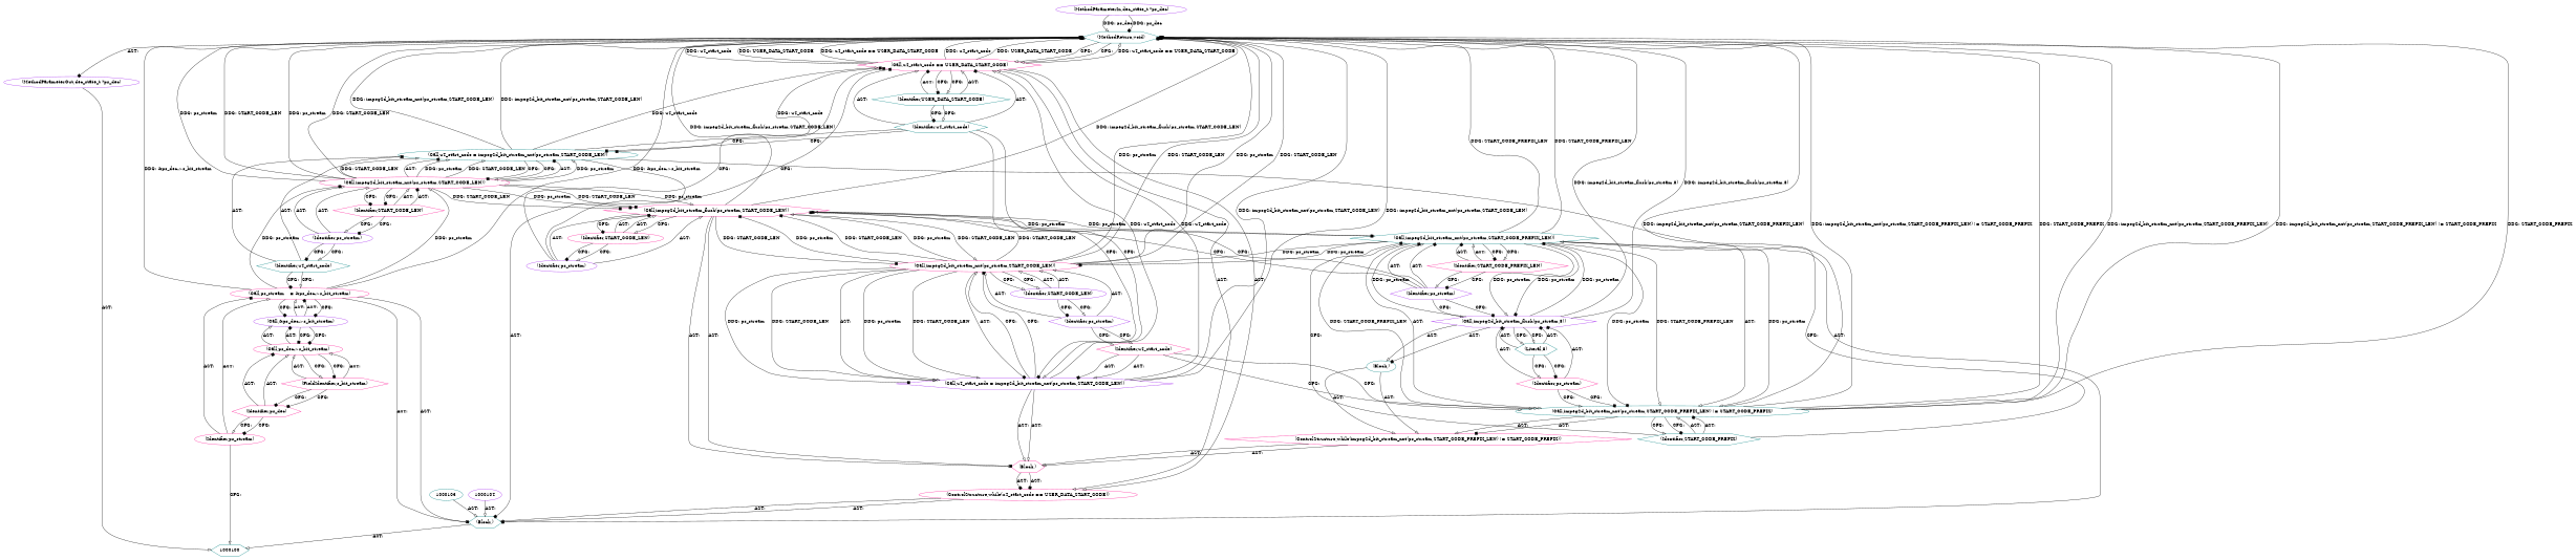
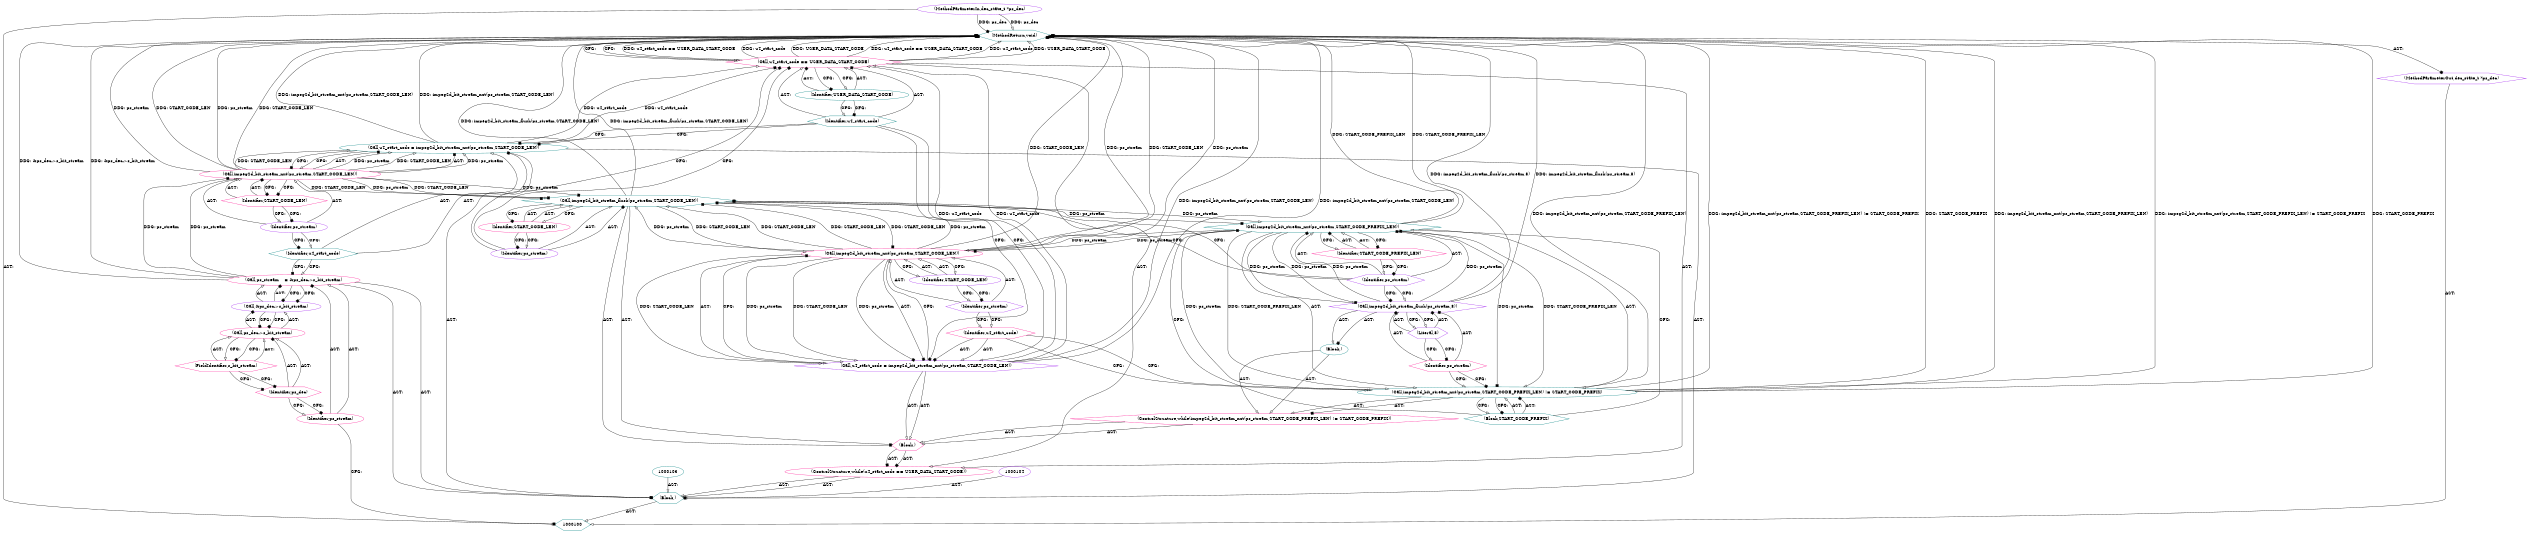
  digraph {
    node [color=deeppink shape=hexagon]
    edge [arrowhead=onormal]
    n1 [color=teal label="(MethodReturn,void)"]
    n2 [label="(Call,u4_start_code == USER_DATA_START_CODE)"]
-   n3 [color=purple label="(MethodParameterOut,dec_state_t *ps_dec)" shape=ellipse]
-   n4 [color=teal label="(Identifier,USER_DATA_START_CODE)"]
+   n3 [color=purple label="(MethodParameterOut,dec_state_t *ps_dec)"]
+   n4 [color=teal label="(Identifier,USER_DATA_START_CODE)" shape=ellipse]
    n5 [label="(ControlStructure,while(u4_start_code == USER_DATA_START_CODE))" shape=ellipse]
    1000100 [color=teal]
    n7 [color=purple label="(MethodParameterIn,dec_state_t *ps_dec)" shape=ellipse]
    n8 [color=teal label="(Identifier,u4_start_code)"]
    n9 [color=teal label="(Block,)"]
    n10 [color=purple label="(Call,u4_start_code = impeg2d_bit_stream_nxt(ps_stream,START_CODE_LEN))"]
    n11 [color=teal label="(Call,u4_start_code = impeg2d_bit_stream_nxt(ps_stream,START_CODE_LEN))" shape=ellipse]
    n12 [label="(Block,)"]
    n13 [label="(Call,impeg2d_bit_stream_nxt(ps_stream,START_CODE_LEN))" shape=ellipse]
    n14 [label="(Call,impeg2d_bit_stream_nxt(ps_stream,START_CODE_LEN))" shape=ellipse]
    n15 [color=purple label="(Identifier,ps_stream)" shape=ellipse]
-   n16 [label="(Call,impeg2d_bit_stream_flush(ps_stream,START_CODE_LEN))"]
+   n16 [color=teal label="(Call,impeg2d_bit_stream_flush(ps_stream,START_CODE_LEN))"]
    n17 [label="(Identifier,START_CODE_LEN)" shape=ellipse]
    n18 [color=teal label="(Call,impeg2d_bit_stream_nxt(ps_stream,START_CODE_PREFIX_LEN))"]
    n19 [color=teal label="(Call,impeg2d_bit_stream_nxt(ps_stream,START_CODE_PREFIX_LEN) != START_CODE_PREFIX)" shape=ellipse]
    n20 [label="(Identifier,START_CODE_PREFIX_LEN)"]
    n21 [color=purple label="(Call,impeg2d_bit_stream_flush(ps_stream,8))"]
    n22 [color=purple label="(Identifier,START_CODE_LEN)" shape=ellipse]
-   n23 [color=teal label="(Identifier,START_CODE_PREFIX)"]
+   n23 [color=teal label="(Block,START_CODE_PREFIX)"]
    n24 [label="(ControlStructure,while(impeg2d_bit_stream_nxt(ps_stream,START_CODE_PREFIX_LEN) != START_CODE_PREFIX))"]
    n25 [color=purple label="(Identifier,ps_stream)"]
    n26 [color=teal label="(Block,)" shape=ellipse]
-   n27 [color=teal label="(Literal,8)"]
+   n27 [color=purple label="(Literal,8)"]
    n28 [label="(Identifier,ps_stream)"]
    n29 [color=purple label="(Identifier,ps_stream)"]
    n30 [label="(Identifier,u4_start_code)"]
    n31 [color=purple label="(Call,&ps_dec->s_bit_stream)" shape=ellipse]
    n32 [label="(Call,ps_dec->s_bit_stream)" shape=ellipse]
    n33 [label="(Call,ps_stream    = &ps_dec->s_bit_stream)" shape=ellipse]
    n34 [label="(FieldIdentifier,s_bit_stream)"]
    n35 [label="(Identifier,ps_dec)"]
    n36 [label="(Identifier,ps_stream)" shape=ellipse]
    n37 [label="(Identifier,START_CODE_LEN)"]
    n38 [color=purple label="(Identifier,ps_stream)" shape=ellipse]
    n39 [color=teal label="(Identifier,u4_start_code)"]
    1000103 [color=teal shape=ellipse]
    1000104 [color=purple shape=ellipse]
    n1 -> n2 [label="CFG: "]
    n1 -> n2 [label="CFG: "]
    n1 -> n3 [arrowhead=box label="AST: "]
    n2 -> n1 [label="DDG: u4_start_code == USER_DATA_START_CODE"]
    n2 -> n1 [arrowhead=box label="DDG: u4_start_code"]
    n2 -> n1 [arrowhead=box label="DDG: USER_DATA_START_CODE"]
    n2 -> n1 [arrowhead=box label="DDG: u4_start_code == USER_DATA_START_CODE"]
    n2 -> n1 [label="DDG: u4_start_code"]
    n2 -> n1 [label="DDG: USER_DATA_START_CODE"]
    n2 -> n4 [arrowhead=box label="CFG: "]
    n2 -> n4 [label="CFG: "]
    n2 -> n5 [label="AST: "]
    n2 -> n5 [label="AST: "]
    n3 -> 1000100 [label="AST: "]
    n4 -> n2 [label="AST: "]
    n4 -> n2 [arrowhead=box label="AST: "]
    n4 -> n8 [arrowhead=box label="CFG: "]
    n4 -> n8 [label="CFG: "]
    n5 -> n9 [label="AST: "]
    n5 -> n9 [label="AST: "]
    n7 -> n1 [label="DDG: ps_dec"]
    n7 -> n1 [arrowhead=box label="DDG: ps_dec"]
+   n7 -> 1000100 [arrowhead=box label="AST: "]
    n8 -> n2 [label="AST: "]
    n8 -> n2 [arrowhead=box label="AST: "]
    n8 -> n10 [arrowhead=box label="CFG: "]
    n8 -> n10 [label="CFG: "]
    n8 -> n11 [arrowhead=box label="CFG: "]
    n8 -> n11 [arrowhead=box label="CFG: "]
    n9 -> 1000100 [label="AST: "]
    n10 -> n1 [label="DDG: impeg2d_bit_stream_nxt(ps_stream,START_CODE_LEN)"]
    n10 -> n1 [label="DDG: impeg2d_bit_stream_nxt(ps_stream,START_CODE_LEN)"]
    n10 -> n2 [label="DDG: u4_start_code"]
    n10 -> n2 [label="DDG: u4_start_code"]
    n10 -> n12 [label="AST: "]
    n10 -> n12 [label="AST: "]
    n10 -> n13 [label="CFG: "]
    n10 -> n13 [arrowhead=box label="CFG: "]
    n11 -> n1 [arrowhead=box label="DDG: impeg2d_bit_stream_nxt(ps_stream,START_CODE_LEN)"]
    n11 -> n1 [arrowhead=box label="DDG: impeg2d_bit_stream_nxt(ps_stream,START_CODE_LEN)"]
    n11 -> n2 [arrowhead=box label="DDG: u4_start_code"]
    n11 -> n2 [label="DDG: u4_start_code"]
    n11 -> n9 [arrowhead=box label="AST: "]
    n11 -> n9 [arrowhead=box label="AST: "]
    n11 -> n14 [arrowhead=box label="CFG: "]
    n11 -> n14 [label="CFG: "]
    n12 -> n5 [arrowhead=box label="AST: "]
    n12 -> n5 [arrowhead=box label="AST: "]
    n13 -> n1 [arrowhead=box label="DDG: ps_stream"]
    n13 -> n1 [arrowhead=box label="DDG: START_CODE_LEN"]
    n13 -> n1 [arrowhead=box label="DDG: ps_stream"]
    n13 -> n1 [arrowhead=box label="DDG: START_CODE_LEN"]
    n13 -> n10 [arrowhead=box label="AST: "]
    n13 -> n10 [arrowhead=box label="DDG: ps_stream"]
    n13 -> n10 [label="DDG: START_CODE_LEN"]
    n13 -> n10 [label="AST: "]
    n13 -> n10 [label="DDG: ps_stream"]
    n13 -> n10 [label="DDG: START_CODE_LEN"]
    n13 -> n16 [arrowhead=box label="DDG: ps_stream"]
    n13 -> n16 [arrowhead=box label="DDG: START_CODE_LEN"]
    n13 -> n16 [label="DDG: ps_stream"]
    n13 -> n16 [label="DDG: START_CODE_LEN"]
    n13 -> n22 [label="CFG: "]
    n13 -> n22 [label="CFG: "]
    n14 -> n1 [arrowhead=box label="DDG: ps_stream"]
    n14 -> n1 [arrowhead=box label="DDG: START_CODE_LEN"]
    n14 -> n1 [arrowhead=box label="DDG: ps_stream"]
    n14 -> n1 [label="DDG: START_CODE_LEN"]
    n14 -> n11 [arrowhead=box label="AST: "]
    n14 -> n11 [label="DDG: ps_stream"]
    n14 -> n11 [label="DDG: START_CODE_LEN"]
    n14 -> n11 [arrowhead=box label="AST: "]
    n14 -> n11 [label="DDG: ps_stream"]
    n14 -> n11 [label="DDG: START_CODE_LEN"]
    n14 -> n16 [arrowhead=box label="DDG: ps_stream"]
    n14 -> n16 [arrowhead=box label="DDG: START_CODE_LEN"]
    n14 -> n16 [label="DDG: ps_stream"]
    n14 -> n16 [arrowhead=box label="DDG: START_CODE_LEN"]
    n14 -> n37 [arrowhead=box label="CFG: "]
    n14 -> n37 [arrowhead=box label="CFG: "]
    n15 -> n2 [arrowhead=box label="CFG: "]
    n15 -> n2 [arrowhead=box label="CFG: "]
    n15 -> n16 [label="AST: "]
    n15 -> n16 [arrowhead=box label="AST: "]
    n16 -> n1 [label="DDG: impeg2d_bit_stream_flush(ps_stream,START_CODE_LEN)"]
    n16 -> n1 [arrowhead=box label="DDG: impeg2d_bit_stream_flush(ps_stream,START_CODE_LEN)"]
    n16 -> n12 [arrowhead=box label="AST: "]
    n16 -> n12 [label="AST: "]
    n16 -> n13 [arrowhead=box label="DDG: START_CODE_LEN"]
    n16 -> n13 [label="DDG: START_CODE_LEN"]
    n16 -> n17 [label="CFG: "]
    n16 -> n17 [arrowhead=box label="CFG: "]
    n16 -> n18 [arrowhead=box label="DDG: ps_stream"]
    n16 -> n18 [label="DDG: ps_stream"]
    n17 -> n15 [arrowhead=box label="CFG: "]
    n17 -> n15 [label="CFG: "]
    n17 -> n16 [label="AST: "]
    n17 -> n16 [label="AST: "]
    n18 -> n1 [label="DDG: START_CODE_PREFIX_LEN"]
    n18 -> n1 [arrowhead=box label="DDG: START_CODE_PREFIX_LEN"]
    n18 -> n13 [label="DDG: ps_stream"]
    n18 -> n13 [arrowhead=box label="DDG: ps_stream"]
    n18 -> n19 [label="AST: "]
    n18 -> n19 [label="DDG: ps_stream"]
    n18 -> n19 [label="DDG: START_CODE_PREFIX_LEN"]
    n18 -> n19 [label="AST: "]
    n18 -> n19 [arrowhead=box label="DDG: ps_stream"]
    n18 -> n19 [label="DDG: START_CODE_PREFIX_LEN"]
    n18 -> n20 [arrowhead=box label="CFG: "]
    n18 -> n20 [label="CFG: "]
    n18 -> n21 [label="DDG: ps_stream"]
    n18 -> n21 [arrowhead=box label="DDG: ps_stream"]
    n19 -> n1 [arrowhead=box label="DDG: impeg2d_bit_stream_nxt(ps_stream,START_CODE_PREFIX_LEN)"]
    n19 -> n1 [label="DDG: impeg2d_bit_stream_nxt(ps_stream,START_CODE_PREFIX_LEN) != START_CODE_PREFIX"]
    n19 -> n1 [arrowhead=box label="DDG: START_CODE_PREFIX"]
    n19 -> n1 [arrowhead=box label="DDG: impeg2d_bit_stream_nxt(ps_stream,START_CODE_PREFIX_LEN)"]
    n19 -> n1 [label="DDG: impeg2d_bit_stream_nxt(ps_stream,START_CODE_PREFIX_LEN) != START_CODE_PREFIX"]
    n19 -> n1 [label="DDG: START_CODE_PREFIX"]
    n19 -> n23 [label="CFG: "]
    n19 -> n23 [arrowhead=box label="CFG: "]
    n19 -> n24 [arrowhead=box label="AST: "]
    n19 -> n24 [label="AST: "]
    n20 -> n18 [arrowhead=box label="AST: "]
    n20 -> n18 [label="AST: "]
    n20 -> n25 [label="CFG: "]
    n20 -> n25 [arrowhead=box label="CFG: "]
    n21 -> n1 [label="DDG: impeg2d_bit_stream_flush(ps_stream,8)"]
    n21 -> n1 [label="DDG: impeg2d_bit_stream_flush(ps_stream,8)"]
    n21 -> n18 [arrowhead=box label="DDG: ps_stream"]
    n21 -> n18 [arrowhead=box label="DDG: ps_stream"]
    n21 -> n26 [label="AST: "]
    n21 -> n26 [arrowhead=box label="AST: "]
    n21 -> n27 [label="CFG: "]
    n21 -> n27 [label="CFG: "]
    n22 -> n13 [label="AST: "]
    n22 -> n13 [label="AST: "]
    n22 -> n29 [label="CFG: "]
    n22 -> n29 [arrowhead=box label="CFG: "]
    n23 -> n18 [label="CFG: "]
    n23 -> n18 [arrowhead=box label="CFG: "]
    n23 -> n19 [label="AST: "]
    n23 -> n19 [arrowhead=box label="AST: "]
    n24 -> n12 [label="AST: "]
    n24 -> n12 [label="AST: "]
    n25 -> n16 [arrowhead=box label="CFG: "]
    n25 -> n16 [arrowhead=box label="CFG: "]
    n25 -> n18 [label="AST: "]
    n25 -> n18 [arrowhead=box label="AST: "]
    n25 -> n21 [label="CFG: "]
    n25 -> n21 [arrowhead=box label="CFG: "]
    n26 -> n24 [label="AST: "]
    n26 -> n24 [label="AST: "]
    n27 -> n21 [arrowhead=box label="AST: "]
    n27 -> n21 [label="AST: "]
    n27 -> n28 [arrowhead=box label="CFG: "]
    n27 -> n28 [label="CFG: "]
    n28 -> n19 [arrowhead=box label="CFG: "]
    n28 -> n19 [label="CFG: "]
    n28 -> n21 [arrowhead=box label="AST: "]
    n28 -> n21 [arrowhead=box label="AST: "]
    n29 -> n13 [label="AST: "]
    n29 -> n13 [label="AST: "]
    n29 -> n30 [label="CFG: "]
    n29 -> n30 [label="CFG: "]
    n30 -> n10 [label="AST: "]
    n30 -> n10 [arrowhead=box label="AST: "]
    n30 -> n19 [label="CFG: "]
    n30 -> n19 [label="CFG: "]
    n31 -> n32 [arrowhead=box label="CFG: "]
    n31 -> n32 [arrowhead=box label="CFG: "]
    n31 -> n33 [label="AST: "]
    n31 -> n33 [arrowhead=box label="AST: "]
    n32 -> n31 [label="AST: "]
    n32 -> n31 [arrowhead=box label="AST: "]
    n32 -> n34 [label="CFG: "]
    n32 -> n34 [arrowhead=box label="CFG: "]
    n33 -> n1 [label="DDG: &ps_dec->s_bit_stream"]
    n33 -> n1 [label="DDG: &ps_dec->s_bit_stream"]
    n33 -> n9 [label="AST: "]
    n33 -> n9 [arrowhead=box label="AST: "]
    n33 -> n14 [arrowhead=box label="DDG: ps_stream"]
    n33 -> n14 [label="DDG: ps_stream"]
    n33 -> n31 [arrowhead=box label="CFG: "]
    n33 -> n31 [arrowhead=box label="CFG: "]
    n34 -> n32 [label="AST: "]
    n34 -> n32 [label="AST: "]
    n34 -> n35 [arrowhead=box label="CFG: "]
    n34 -> n35 [arrowhead=box label="CFG: "]
    n35 -> n32 [arrowhead=box label="AST: "]
    n35 -> n32 [label="AST: "]
    n35 -> n36 [label="CFG: "]
    n35 -> n36 [arrowhead=box label="CFG: "]
    n36 -> 1000100 [label="CFG: "]
    n36 -> n33 [arrowhead=box label="AST: "]
    n36 -> n33 [label="AST: "]
    n37 -> n14 [label="AST: "]
    n37 -> n14 [arrowhead=box label="AST: "]
    n37 -> n38 [label="CFG: "]
    n37 -> n38 [arrowhead=box label="CFG: "]
    n38 -> n14 [label="AST: "]
    n38 -> n14 [label="AST: "]
    n38 -> n39 [arrowhead=box label="CFG: "]
    n38 -> n39 [label="CFG: "]
    n39 -> n11 [arrowhead=box label="AST: "]
    n39 -> n11 [label="AST: "]
    n39 -> n33 [arrowhead=box label="CFG: "]
    n39 -> n33 [label="CFG: "]
    1000103 -> n9 [label="AST: "]
    1000104 -> n9 [label="AST: "]
  }
